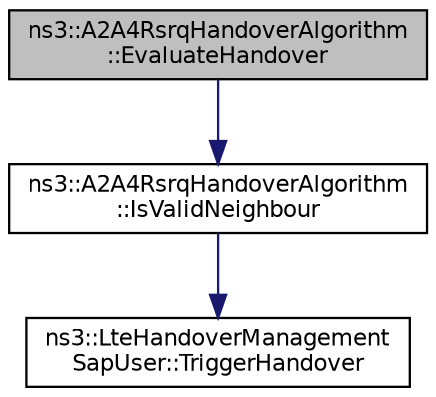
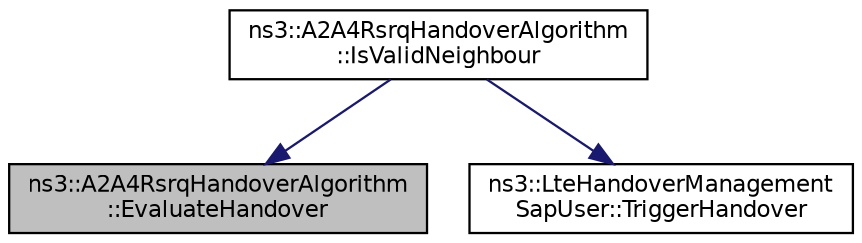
  digraph {
    rankdir=TB
    node [color=black fillcolor=white fontname=Helvetica fontsize=10 shape=record style=filled]
    edge [color=midnightblue fontname=Helvetica fontsize=10 labelfontname=Helvetica labelfontsize=10 style=solid]
    n1 [fillcolor=grey75 fontcolor=black height=0.2 label="ns3::A2A4RsrqHandoverAlgorithm\l::EvaluateHandover" width=0.4]
    n2 [height=0.2 label="ns3::A2A4RsrqHandoverAlgorithm\l::IsValidNeighbour" width=0.4]
    n3 [height=0.2 label="ns3::LteHandoverManagement\lSapUser::TriggerHandover" width=0.4]
-   n1 -> n2
+   n2 -> n1
    n2 -> n3
  }
